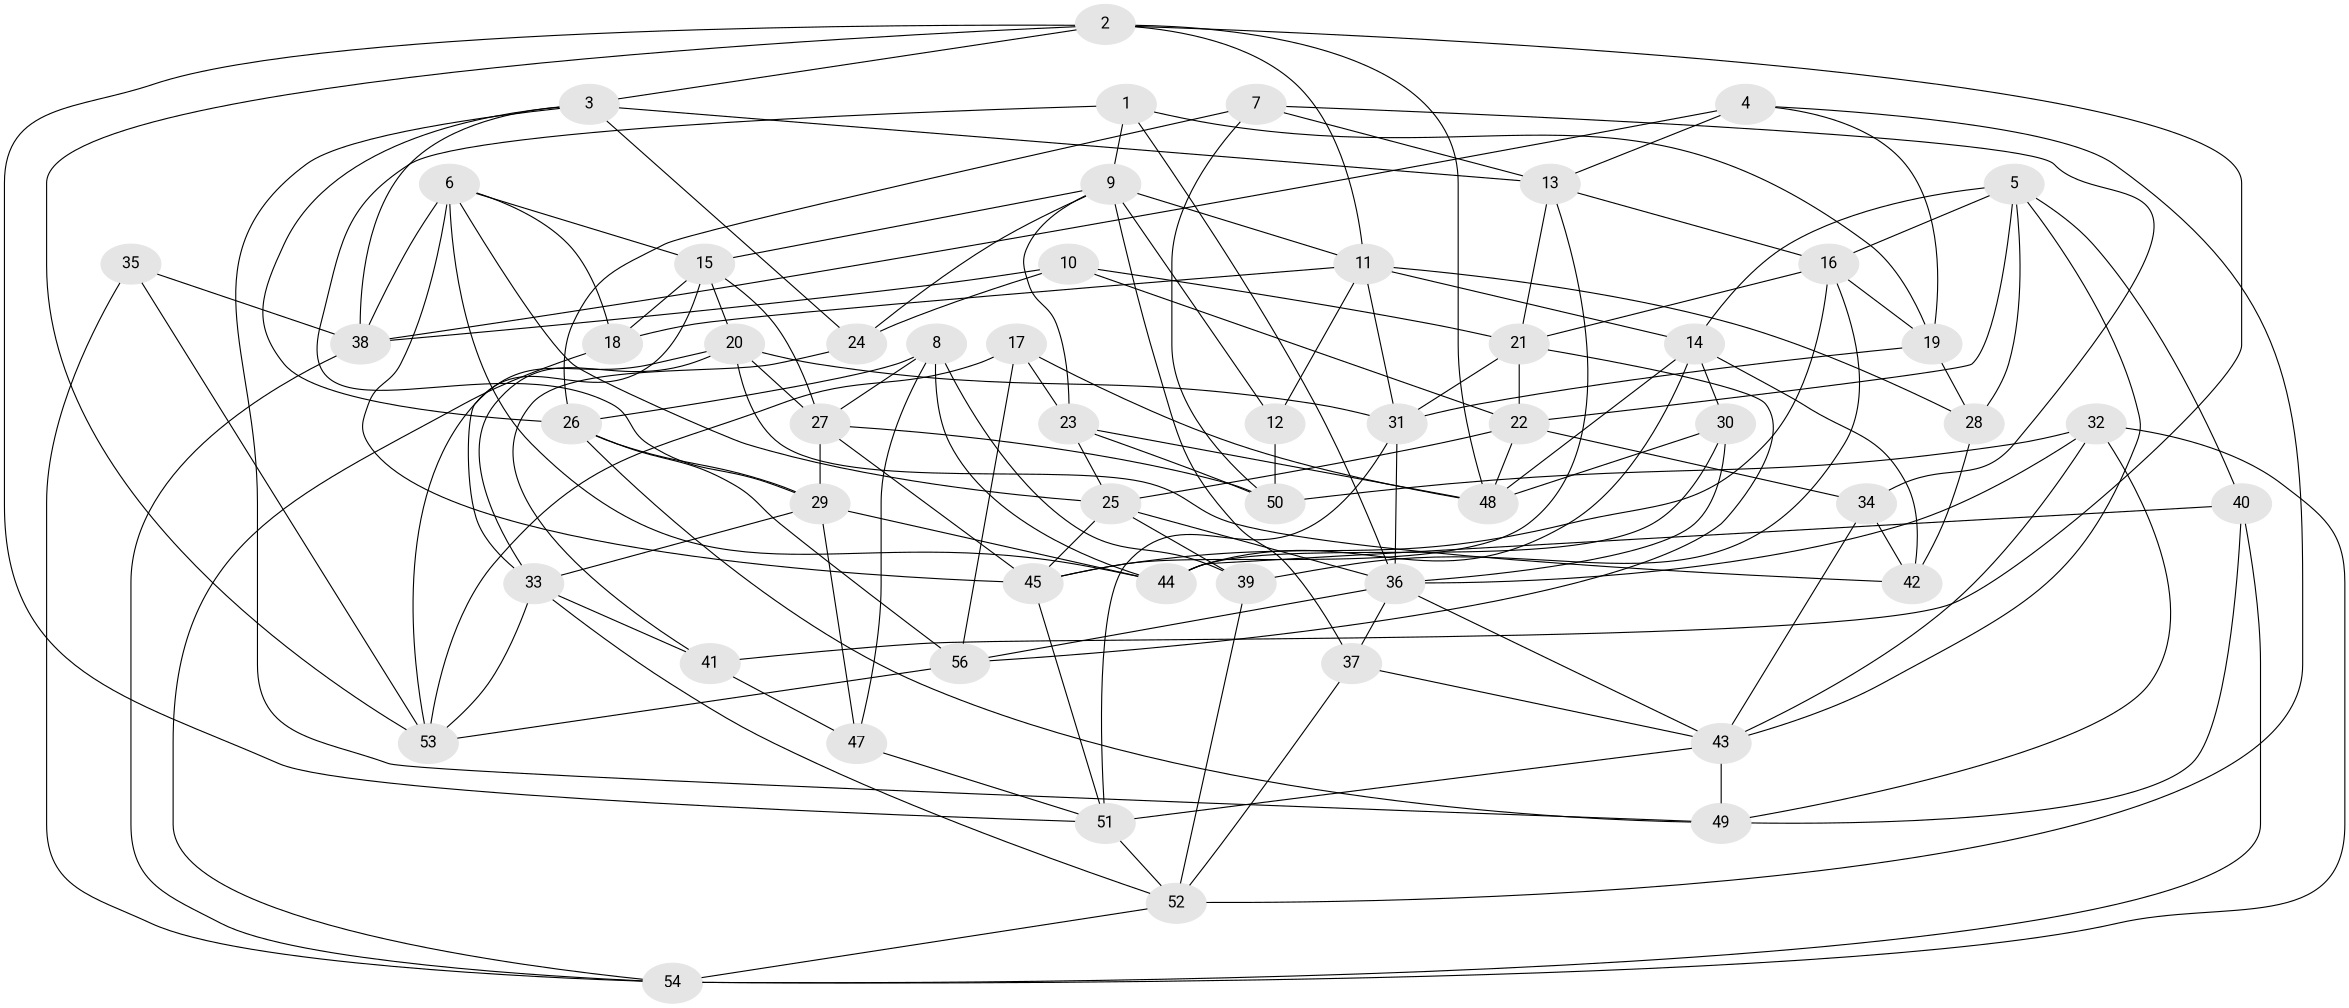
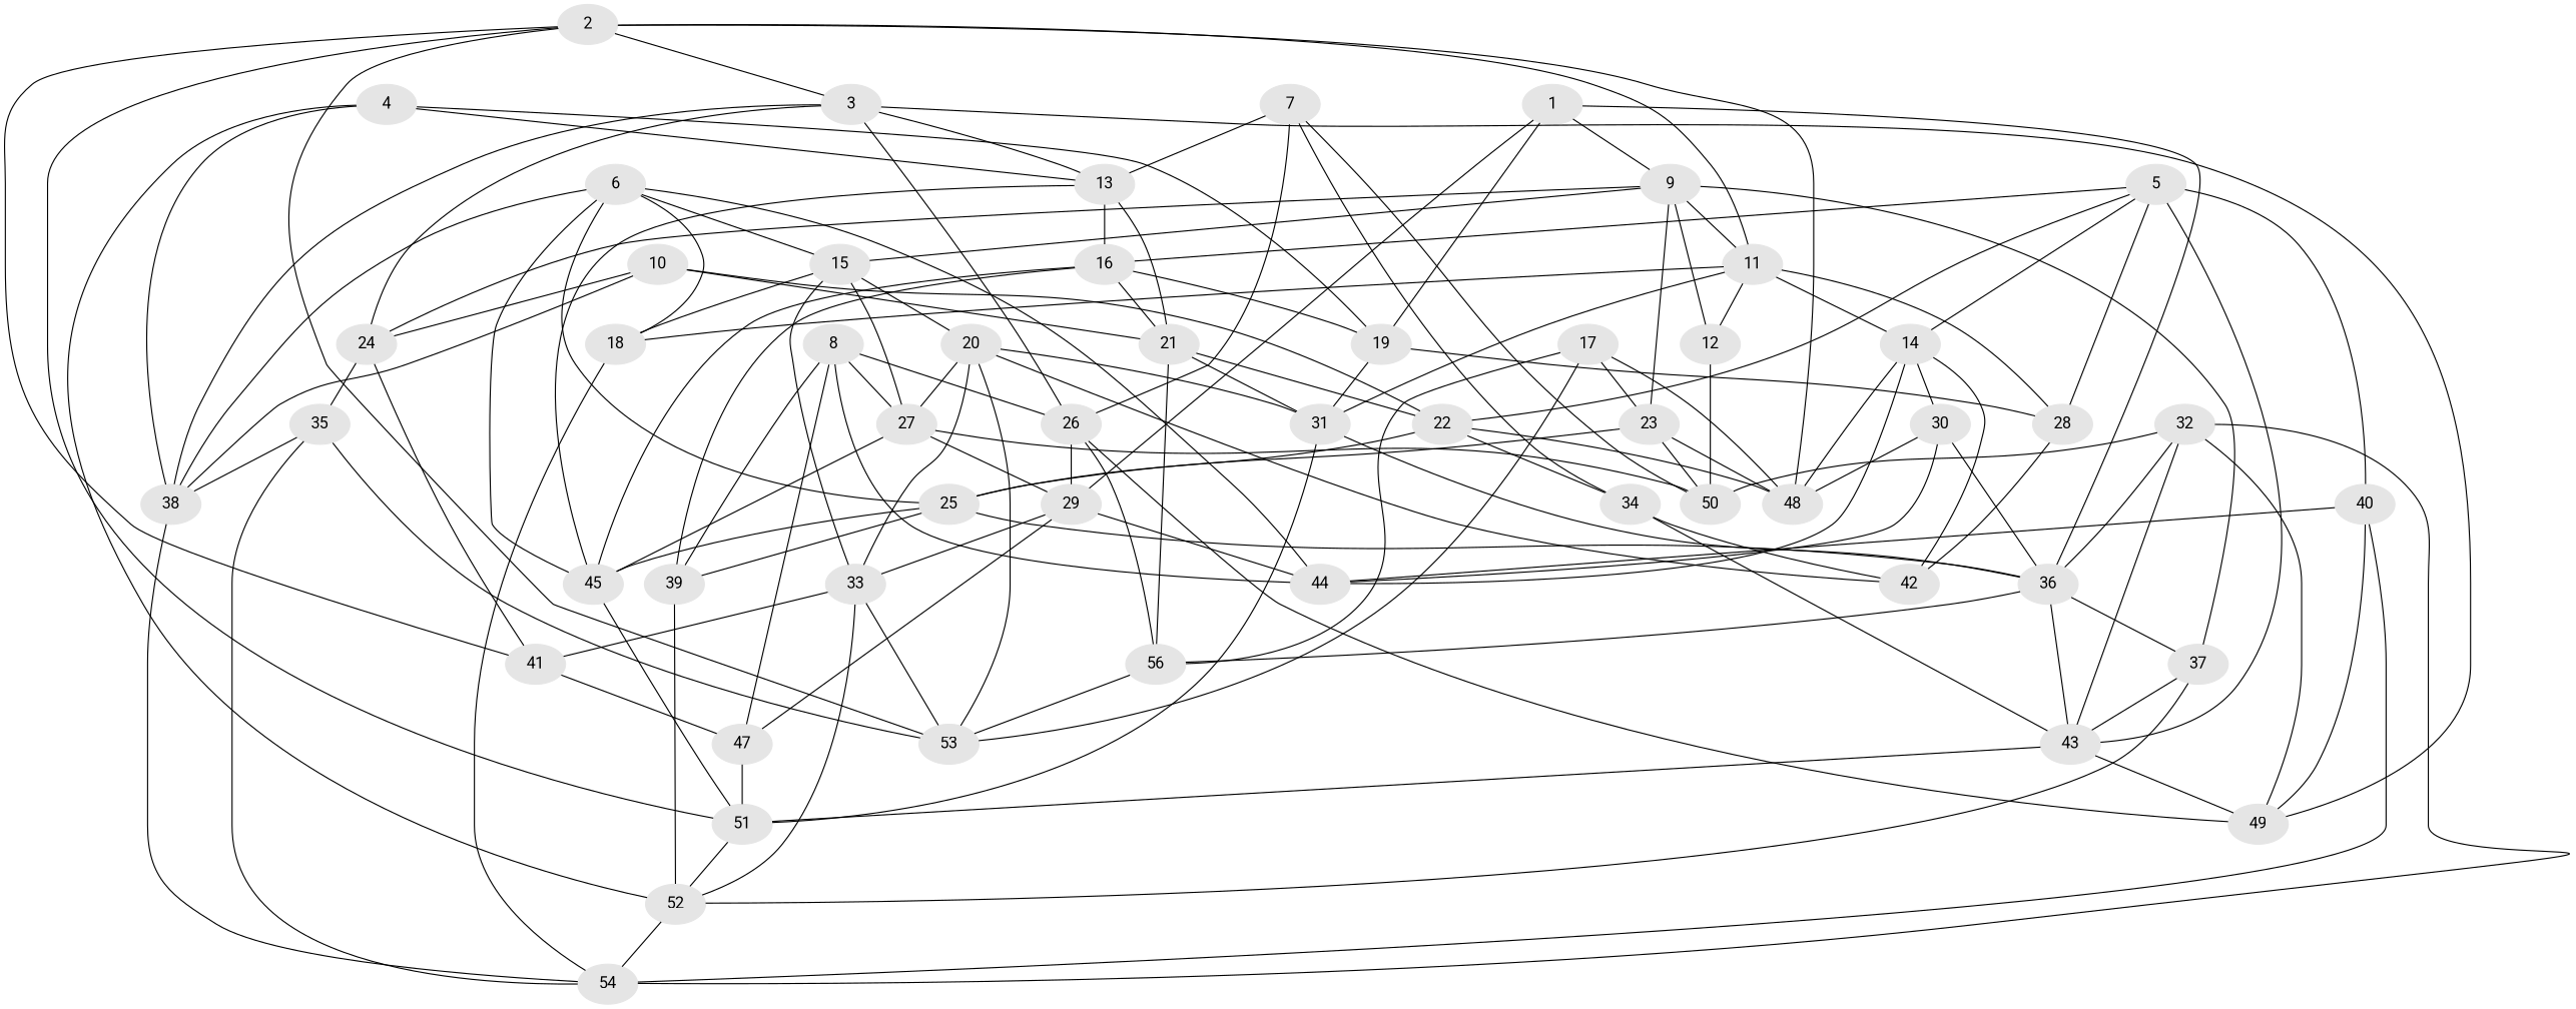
  graph {
    fontname=Roboto
    node [color=gray90 fontname=Roboto style=filled]
    edge [fontname=Roboto weight=1.0]
    1
    9
    19
    29
    36
    11
    24
    15
    12
    23
    37
    28
    31
    44
    47
    33
    43
    n18 [label=56]
    2
    3
    41
    48
    51
    53
    13
    26
    38
    49
    14
    18
    52
    16
    45
    21
    35
    54
    4
    5
    22
    40
    30
    42
    39
    25
    34
    6
    27
    20
    7
    50
    8
    10
    17
    32
    1 -- 9
    1 -- 19
    1 -- 29
    1 -- 36
    9 -- 11
    9 -- 24
    9 -- 15
    9 -- 12 [weight=2.0]
    9 -- 23
    9 -- 37
    19 -- 28 [weight=2.0]
    19 -- 31
    29 -- 44
    29 -- 47
    29 -- 33
    36 -- 37
    36 -- 43
    36 -- n18 [weight=2.0]
    11 -- 12
    11 -- 28 [weight=2.0]
    11 -- 31
    11 -- 14
    11 -- 18
    24 -- 41 [weight=2.0]
+   24 -- 35
    15 -- 33
    15 -- 18
    15 -- 27
    15 -- 20
    12 -- 50 [weight=3.0]
    23 -- 48
    23 -- 25
    23 -- 50 [weight=2.0]
    37 -- 43
    37 -- 52
    28 -- 42
    31 -- 36
    31 -- 51
    47 -- 51
    33 -- 41
    33 -- 53
    33 -- 52
    43 -- 51 [weight=2.0]
    43 -- 49 [weight=2.0]
    n18 -- 53
    2 -- 11
    2 -- 3
    2 -- 41
    2 -- 48
    2 -- 51
    2 -- 53
    3 -- 24
    3 -- 13
    3 -- 26
    3 -- 38
    3 -- 49
    41 -- 47 [weight=2.0]
    51 -- 52
    13 -- 16
    13 -- 45
    13 -- 21
    26 -- 29
    26 -- n18
    26 -- 49
    38 -- 54
    14 -- 44
    14 -- 48
    14 -- 30
    14 -- 42
    18 -- 54
    52 -- 54
    16 -- 19
    16 -- 45
    16 -- 21
    16 -- 39
    45 -- 51
    21 -- 31
    21 -- n18
    21 -- 22
    35 -- 53
    35 -- 38
    35 -- 54
    4 -- 19
    4 -- 13
    4 -- 38
    4 -- 52
    5 -- 28
    5 -- 43
    5 -- 14
    5 -- 16
    5 -- 22
    5 -- 40
    22 -- 48
    22 -- 25
    22 -- 34
    40 -- 44
    40 -- 49
    40 -- 54
    30 -- 36
    30 -- 44
    30 -- 48
    39 -- 52
    25 -- 36
    25 -- 45
    25 -- 39
    34 -- 43 [weight=2.0]
    34 -- 42
    6 -- 15
    6 -- 44
    6 -- 38
    6 -- 18
    6 -- 45
    6 -- 25
    27 -- 29
    27 -- 45
    27 -- 50
    20 -- 31
    20 -- 33
    20 -- 53
    20 -- 42
    20 -- 27
    7 -- 13
    7 -- 26
    7 -- 34
    7 -- 50
    8 -- 44
    8 -- 47 [weight=2.0]
    8 -- 26
    8 -- 39
    8 -- 27
    10 -- 24
    10 -- 38
    10 -- 21
    10 -- 22
    17 -- 23
    17 -- n18
    17 -- 48
    17 -- 53
    32 -- 36 [weight=2.0]
    32 -- 43
    32 -- 49
    32 -- 54
    32 -- 50
  }
